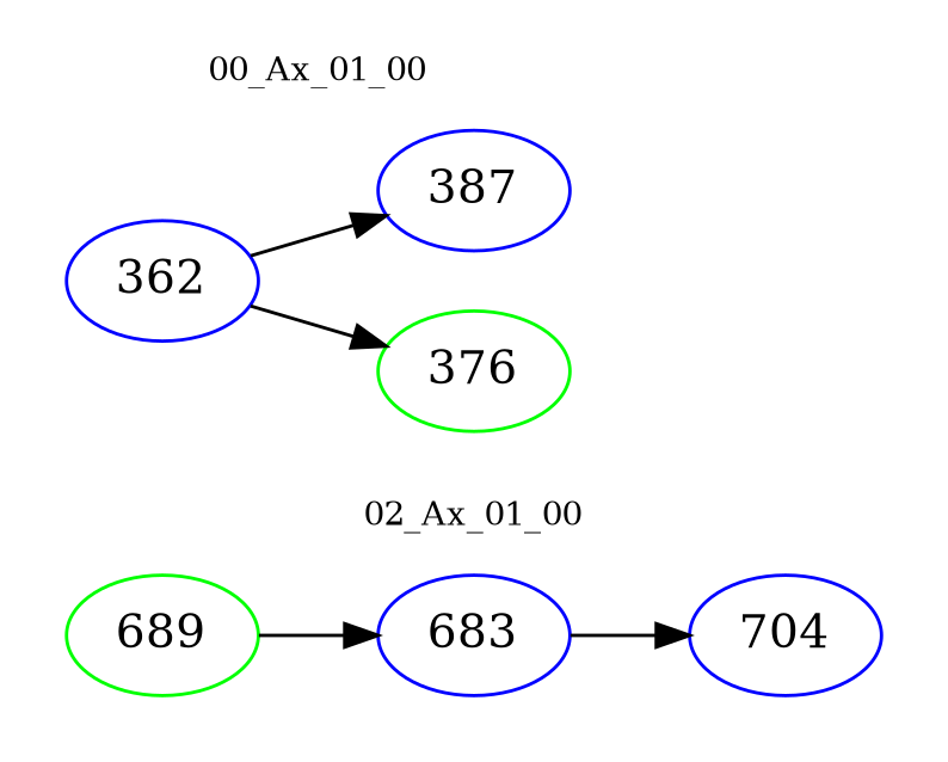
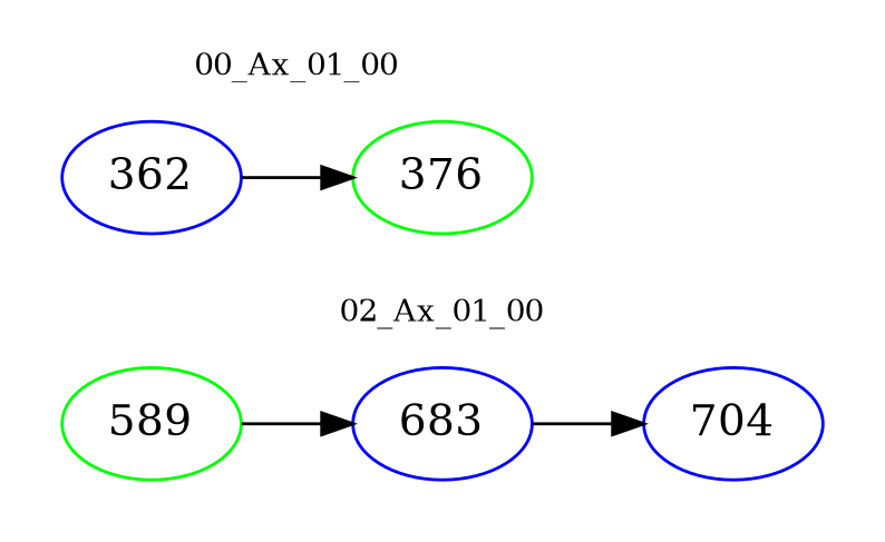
  digraph {
    rankdir=LR
    node [color=blue]
    edge [color=black]
-   n1 [color=green label=689]
+   n1 [color=green label=589]
    n2 [label=683]
    n3 [label=704]
    n4 [color=green label=376]
    n5 [label=362]
-   n6 [label=387]
    subgraph cluster_1 {
      color=white
      fontsize=10
      label="02_Ax_01_00"
      n1
      n2
      n3
    }
    subgraph cluster_2 {
      color=white
      fontsize=10
      label="00_Ax_01_00"
      n4
      n5
-     n6
    }
    n1 -> n2
    n2 -> n3
    n5 -> n4
-   n5 -> n6
  }
